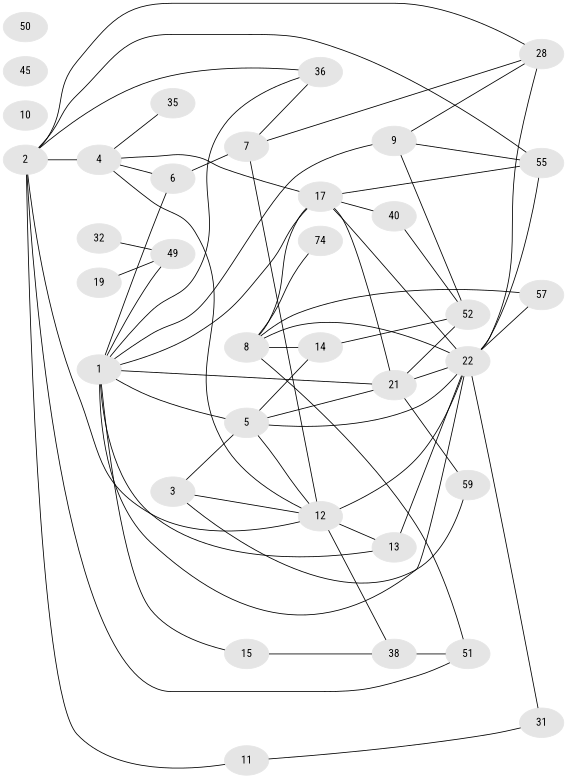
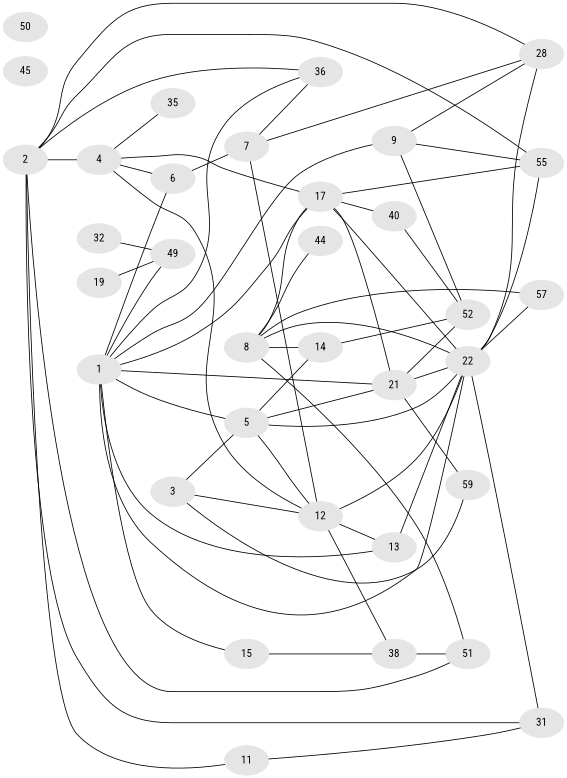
  graph {
    fontname="Roboto Condensed"
    rankdir=LR
    node [color=gray90 fontname="Roboto Condensed" style=filled]
    edge [fontname="Roboto Condensed"]
    1 [super="+60+48"]
    5 [super="+37"]
    6 [super="+38"]
    9 [super="+16+58"]
    13 [super="+43"]
    15 [super="+47"]
    17 [super="+20+42"]
    21 [super="+39"]
    22 [super="+30+24+53+46"]
    36
    49
    12 [super="+23+18"]
    14
    7
    28 [super="+41"]
    55
    52 [super="+56"]
    n18 [label=38 super="+64+62"]
    40
    59
    31 [super="+66"]
    57
    2 [super="+26"]
    4
    11 [super="+69"]
    51 [super="+61"]
    35
    3
    8 [super="+67"]
-   44 [label=74]
-   10
+   44
    19 [super="+29"]
    32
    45
    50
    1 -- 5 [weight=2]
    1 -- 6 [weight=2]
    1 -- 9
    1 -- 13
    1 -- 15
    1 -- 17 [weight=2]
    1 -- 21 [weight=2]
    1 -- 22
    1 -- 36
    1 -- 49
    5 -- 21
    5 -- 22 [weight=2]
    5 -- 12 [weight=2]
    5 -- 14
    6 -- 7
    9 -- 28
    9 -- 55
    9 -- 52
    13 -- 22
    15 -- n18
    17 -- 21
    17 -- 22 [weight=2]
    17 -- 55
    17 -- 40
    21 -- 22
    21 -- 52
    21 -- 59
    22 -- 28
    22 -- 55
    22 -- 31
    22 -- 57
    12 -- 13
    12 -- 22
    12 -- n18
    14 -- 52
    7 -- 36
    7 -- 12
    7 -- 28
    n18 -- 51
    40 -- 52
    2 -- 36
    2 -- 28 [weight=2]
    2 -- 55
-   2 -- 12
+   2 -- 31
    2 -- 4
    2 -- 11
    2 -- 51
    4 -- 6
    4 -- 17
    4 -- 12
    4 -- 35
    11 -- 31
    3 -- 5
    3 -- 12
    3 -- 59
    8 -- 17
    8 -- 22 [weight=2]
    8 -- 14
    8 -- 57
    8 -- 51
    8 -- 44
    19 -- 49
    32 -- 49
  }
